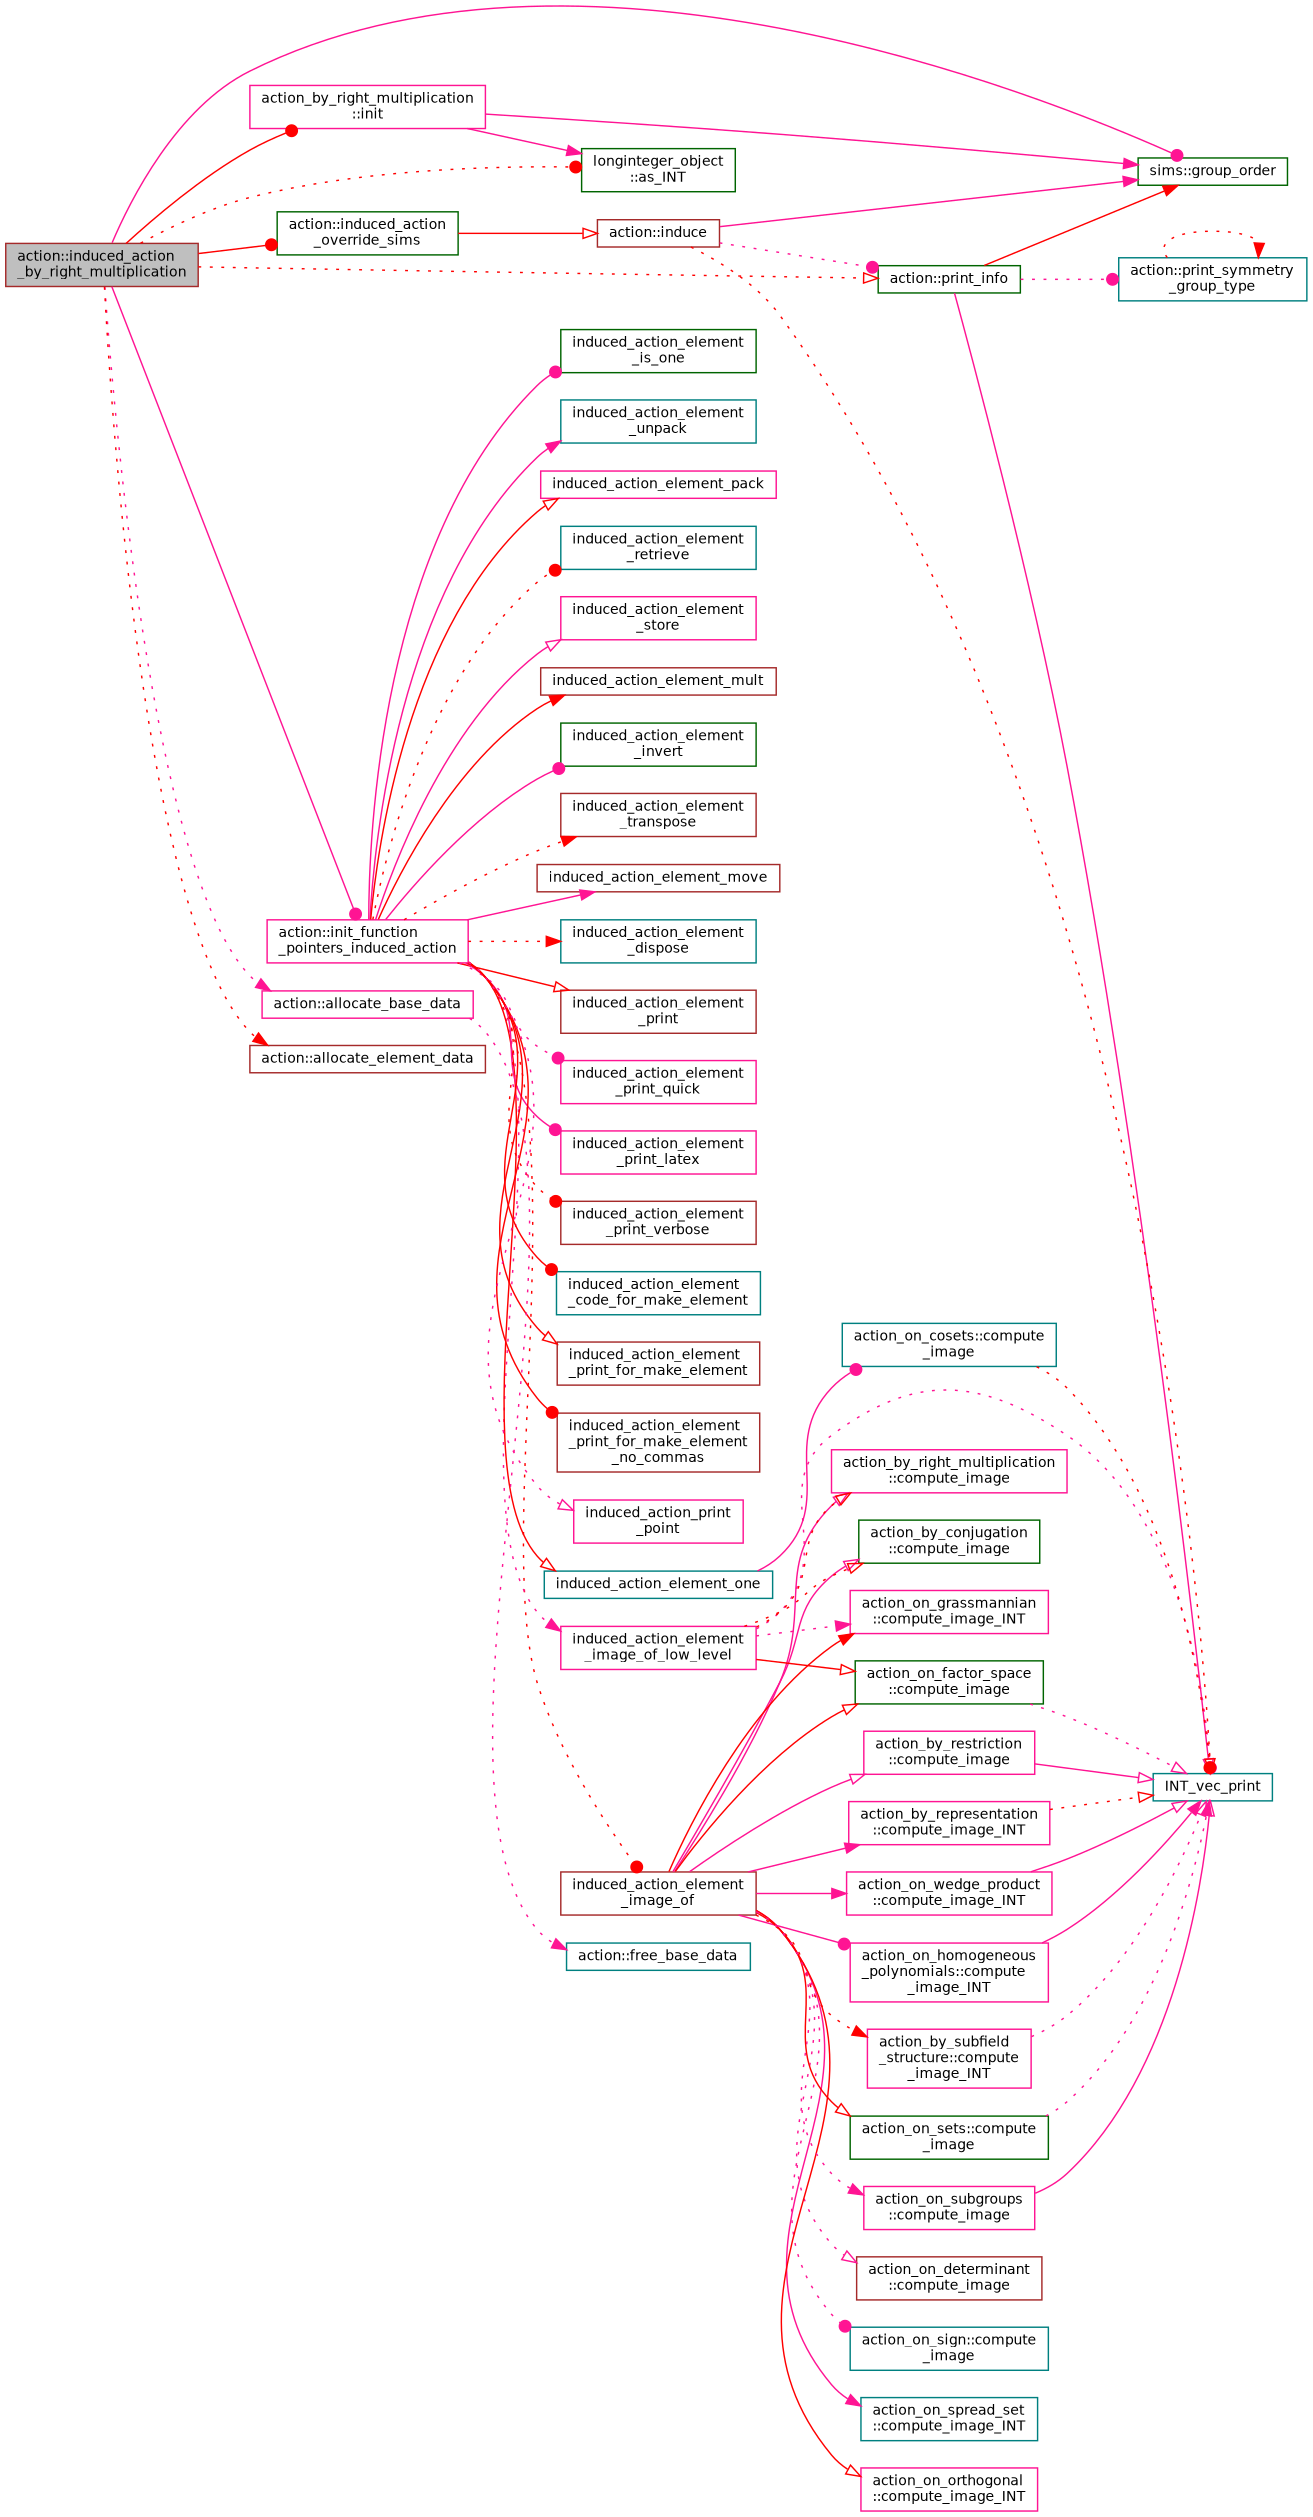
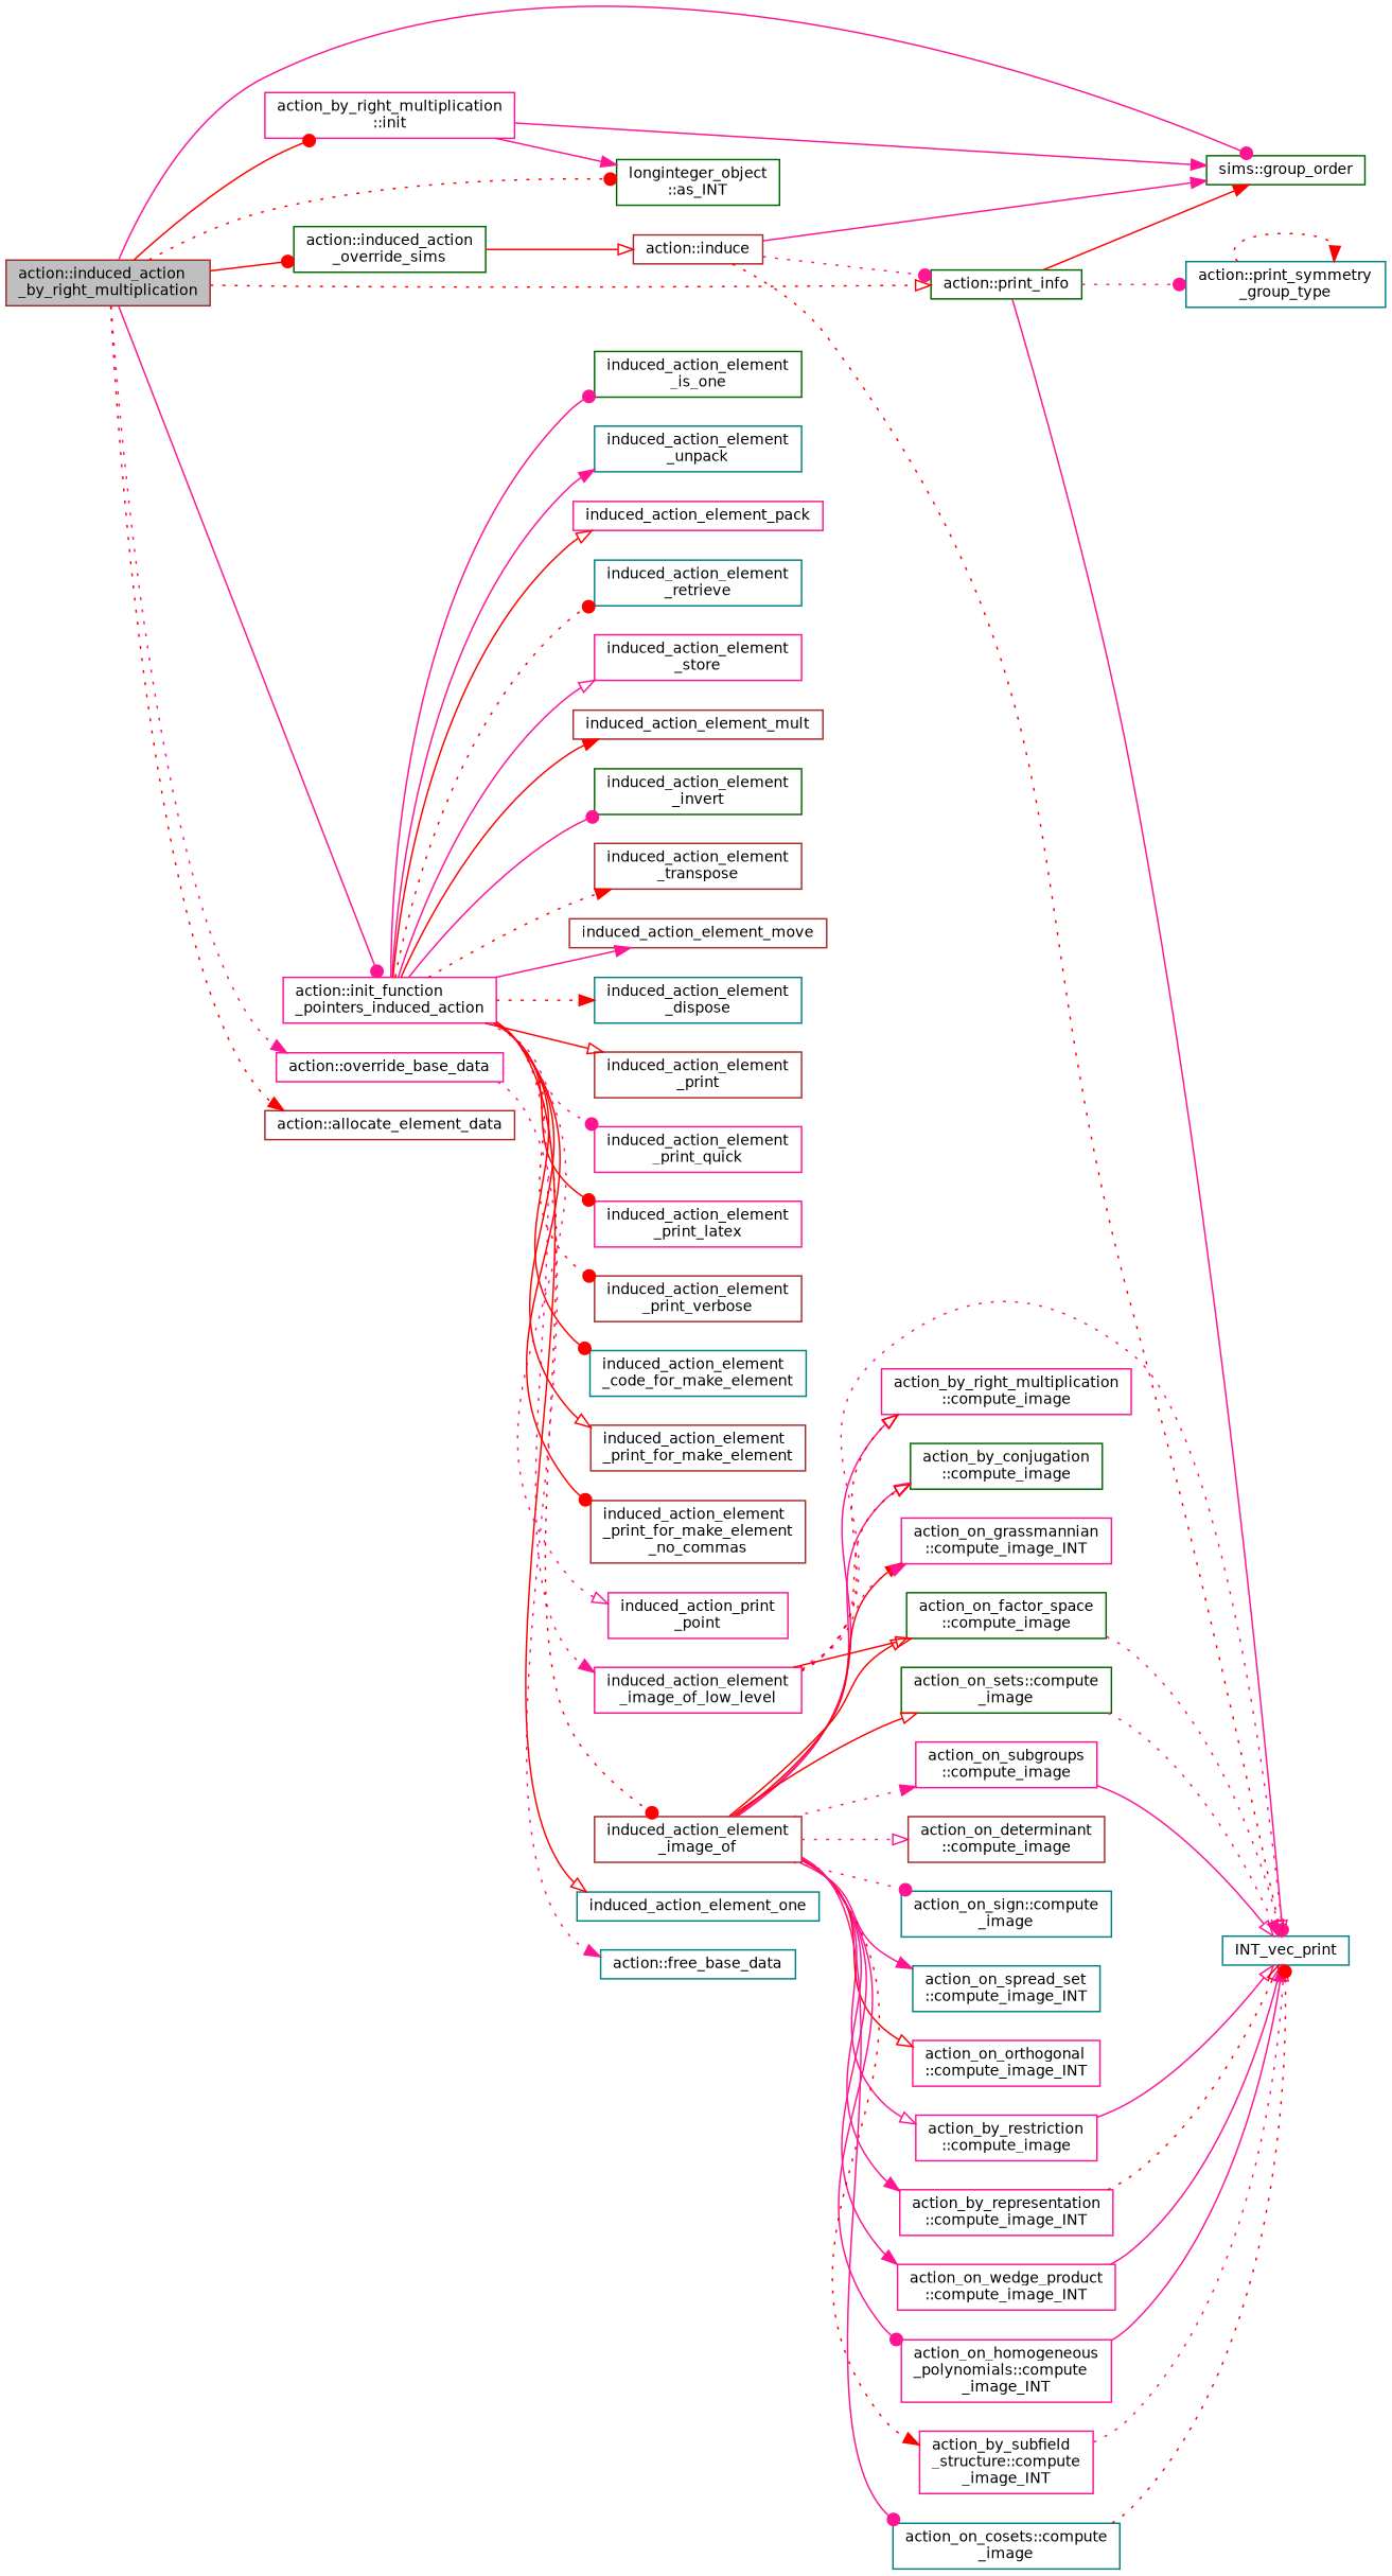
  digraph {
    fontname="DejaVu Sans"
    rankdir=LR
    node [color=deeppink fillcolor=white fontname="DejaVu Sans" fontsize=10 shape=record style=filled]
    edge [arrowhead=onormal color=deeppink fontname="DejaVu Sans" fontsize=10 labelfontname=Helvetica labelfontsize=10 style=solid]
    n1 [color=brown fillcolor=grey75 fontcolor=black height=0.2 label="action::induced_action\l_by_right_multiplication" width=0.4]
    n2 [color=darkgreen height=0.2 label="sims::group_order" width=0.4]
    n3 [color=darkgreen height=0.2 label="longinteger_object\l::as_INT" width=0.4]
    n4 [height=0.2 label="action_by_right_multiplication\l::init" width=0.4]
    n5 [height=0.2 label="action::init_function\l_pointers_induced_action" width=0.4]
-   n6 [height=0.2 label="action::allocate_base_data" width=0.4]
+   n6 [height=0.2 label="action::override_base_data" width=0.4]
    n7 [color=brown height=0.2 label="action::allocate_element_data" width=0.4]
    n8 [color=darkgreen height=0.2 label="action::induced_action\l_override_sims" width=0.4]
    n9 [color=darkgreen height=0.2 label="action::print_info" width=0.4]
    n10 [color=brown height=0.2 label="induced_action_element\l_image_of" width=0.4]
    n11 [height=0.2 label="induced_action_element\l_image_of_low_level" width=0.4]
    n12 [color=teal height=0.2 label=induced_action_element_one width=0.4]
    n13 [color=darkgreen height=0.2 label="induced_action_element\l_is_one" width=0.4]
    n14 [color=teal height=0.2 label="induced_action_element\l_unpack" width=0.4]
    n15 [height=0.2 label=induced_action_element_pack width=0.4]
    n16 [color=teal height=0.2 label="induced_action_element\l_retrieve" width=0.4]
    n17 [height=0.2 label="induced_action_element\l_store" width=0.4]
    n18 [color=brown height=0.2 label=induced_action_element_mult width=0.4]
    n19 [color=darkgreen height=0.2 label="induced_action_element\l_invert" width=0.4]
    n20 [color=brown height=0.2 label="induced_action_element\l_transpose" width=0.4]
    n21 [color=brown height=0.2 label=induced_action_element_move width=0.4]
    n22 [color=teal height=0.2 label="induced_action_element\l_dispose" width=0.4]
    n23 [color=brown height=0.2 label="induced_action_element\l_print" width=0.4]
    n24 [height=0.2 label="induced_action_element\l_print_quick" width=0.4]
    n25 [height=0.2 label="induced_action_element\l_print_latex" width=0.4]
    n26 [color=brown height=0.2 label="induced_action_element\l_print_verbose" width=0.4]
    n27 [color=teal height=0.2 label="induced_action_element\l_code_for_make_element" width=0.4]
    n28 [color=brown height=0.2 label="induced_action_element\l_print_for_make_element" width=0.4]
    n29 [color=brown height=0.2 label="induced_action_element\l_print_for_make_element\l_no_commas" width=0.4]
    n30 [height=0.2 label="induced_action_print\l_point" width=0.4]
    n31 [color=teal height=0.2 label="action::free_base_data" width=0.4]
    n32 [color=brown height=0.2 label="action::induce" width=0.4]
    n33 [color=teal height=0.2 label=INT_vec_print width=0.4]
    n34 [color=teal height=0.2 label="action::print_symmetry\l_group_type" width=0.4]
    n35 [height=0.2 label="action_by_right_multiplication\l::compute_image" width=0.4]
    n36 [height=0.2 label="action_by_restriction\l::compute_image" width=0.4]
    n37 [color=darkgreen height=0.2 label="action_by_conjugation\l::compute_image" width=0.4]
    n38 [height=0.2 label="action_by_representation\l::compute_image_INT" width=0.4]
    n39 [color=brown height=0.2 label="action_on_determinant\l::compute_image" width=0.4]
    n40 [color=teal height=0.2 label="action_on_sign::compute\l_image" width=0.4]
    n41 [height=0.2 label="action_on_grassmannian\l::compute_image_INT" width=0.4]
    n42 [color=teal height=0.2 label="action_on_spread_set\l::compute_image_INT" width=0.4]
    n43 [height=0.2 label="action_on_orthogonal\l::compute_image_INT" width=0.4]
    n44 [height=0.2 label="action_on_wedge_product\l::compute_image_INT" width=0.4]
    n45 [height=0.2 label="action_on_homogeneous\l_polynomials::compute\l_image_INT" width=0.4]
    n46 [height=0.2 label="action_by_subfield\l_structure::compute\l_image_INT" width=0.4]
    n47 [color=teal height=0.2 label="action_on_cosets::compute\l_image" width=0.4]
    n48 [color=darkgreen height=0.2 label="action_on_factor_space\l::compute_image" width=0.4]
    n49 [color=darkgreen height=0.2 label="action_on_sets::compute\l_image" width=0.4]
    n50 [height=0.2 label="action_on_subgroups\l::compute_image" width=0.4]
    n1 -> n2 [arrowhead=dot]
    n1 -> n3 [arrowhead=dot color=red style=dotted]
    n1 -> n4 [arrowhead=dot color=red]
    n1 -> n5 [arrowhead=dot]
    n1 -> n6 [arrowhead=normal style=dotted]
    n1 -> n7 [arrowhead=normal color=red style=dotted]
    n1 -> n8 [arrowhead=dot color=red]
    n1 -> n9 [color=red style=dotted]
    n4 -> n2 [arrowhead=normal]
    n4 -> n3 [arrowhead=normal]
    n5 -> n10 [arrowhead=dot color=red style=dotted]
    n5 -> n11 [arrowhead=normal style=dotted]
    n5 -> n12 [color=red]
    n5 -> n13 [arrowhead=dot]
    n5 -> n14 [arrowhead=normal]
    n5 -> n15 [color=red]
    n5 -> n16 [arrowhead=dot color=red style=dotted]
    n5 -> n17
    n5 -> n18 [arrowhead=normal color=red]
    n5 -> n19 [arrowhead=dot]
    n5 -> n20 [arrowhead=normal color=red style=dotted]
    n5 -> n21 [arrowhead=normal]
    n5 -> n22 [arrowhead=normal color=red style=dotted]
    n5 -> n23 [color=red]
    n5 -> n24 [arrowhead=dot style=dotted]
-   n5 -> n25 [arrowhead=dot]
+   n5 -> n25 [arrowhead=dot color=red]
    n5 -> n26 [arrowhead=dot color=red style=dotted]
    n5 -> n27 [arrowhead=dot color=red]
    n5 -> n28 [color=red]
    n5 -> n29 [arrowhead=dot color=red]
    n5 -> n30 [style=dotted]
    n6 -> n31 [arrowhead=normal style=dotted]
    n8 -> n32 [color=red]
    n9 -> n2 [arrowhead=normal color=red]
    n9 -> n33
    n9 -> n34 [arrowhead=dot style=dotted]
    n10 -> n35
    n10 -> n36
    n10 -> n37
    n10 -> n38 [arrowhead=normal]
    n10 -> n39 [style=dotted]
    n10 -> n40 [arrowhead=dot style=dotted]
    n10 -> n41 [arrowhead=normal color=red]
    n10 -> n42 [arrowhead=normal]
    n10 -> n43 [color=red]
    n10 -> n44 [arrowhead=normal]
    n10 -> n45 [arrowhead=dot]
    n10 -> n46 [arrowhead=normal color=red style=dotted]
-   n12 -> n47 [arrowhead=dot]
+   n10 -> n47 [arrowhead=dot]
    n10 -> n48 [color=red]
    n10 -> n49 [color=red]
    n10 -> n50 [arrowhead=normal style=dotted]
    n11 -> n33 [arrowhead=dot style=dotted]
    n11 -> n35 [color=red style=dotted]
    n11 -> n37 [color=red style=dotted]
    n11 -> n41 [arrowhead=normal style=dotted]
    n11 -> n48 [color=red]
    n32 -> n2 [arrowhead=normal]
    n32 -> n9 [arrowhead=dot style=dotted]
    n32 -> n33 [color=red style=dotted]
    n34 -> n34 [arrowhead=normal color=red style=dotted]
    n36 -> n33
    n38 -> n33 [color=red style=dotted]
    n44 -> n33
    n45 -> n33 [arrowhead=normal]
    n46 -> n33 [style=dotted]
    n47 -> n33 [arrowhead=dot color=red style=dotted]
    n48 -> n33 [style=dotted]
    n49 -> n33 [arrowhead=normal style=dotted]
    n50 -> n33
  }
